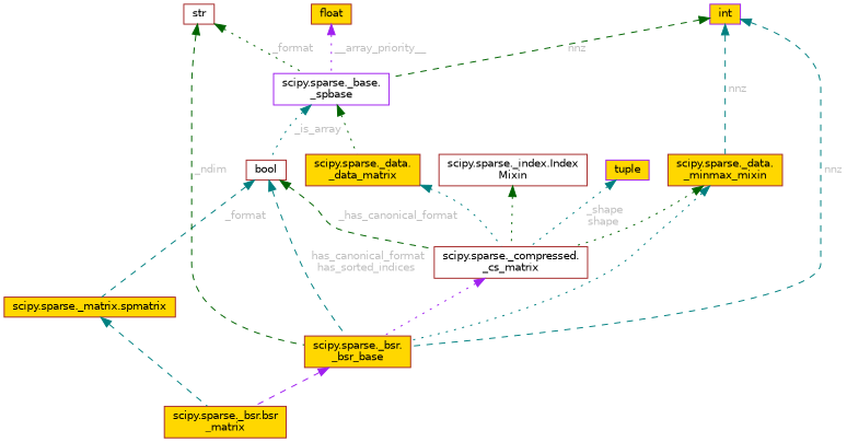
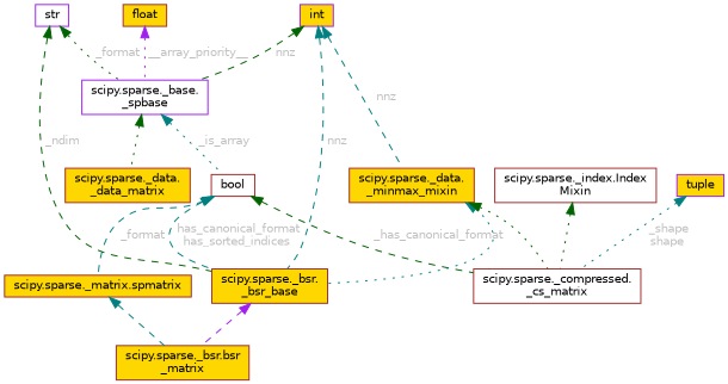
  digraph {
    node [color=brown fillcolor=gold fontname=Helvetica fontsize=10 shape=box style=filled]
    edge [color=teal dir=back fontname=Helvetica fontsize=10 labelfontname=Helvetica labelfontsize=10 style=dotted fontcolor=grey]
    n1 [fontcolor=black height=0.2 label="scipy.sparse._bsr.bsr\l_matrix" width=0.4]
    n2 [height=0.2 label="scipy.sparse._matrix.spmatrix" width=0.4]
    n3 [fillcolor=white height=0.2 label=bool width=0.4]
    n4 [height=0.2 label="scipy.sparse._bsr.\l_bsr_base" width=0.4]
    n5 [fillcolor=white height=0.2 label="scipy.sparse._compressed.\l_cs_matrix" width=0.4]
    n6 [color=purple fillcolor=white height=0.2 label="scipy.sparse._base.\l_spbase" width=0.4]
    n7 [height=0.2 label="scipy.sparse._data.\l_data_matrix" width=0.4]
    n8 [height=0.2 label=float width=0.4]
-   n9 [fillcolor=white height=0.2 label=str width=0.4]
+   n9 [color=purple fillcolor=white height=0.2 label=str width=0.4]
    n10 [color=purple height=0.2 label=int width=0.4]
    n11 [height=0.2 label="scipy.sparse._data.\l_minmax_mixin" width=0.4]
    n12 [fillcolor=white height=0.2 label="scipy.sparse._index.Index\lMixin" width=0.4]
    n13 [color=purple height=0.2 label=tuple width=0.4]
    n2 -> n1 [style=dashed fontcolor=""]
    n3 -> n2 [label=" _format" style=dashed]
    n3 -> n4 [label=" has_canonical_format\nhas_sorted_indices" style=dashed]
    n3 -> n5 [color=darkgreen label=" _has_canonical_format" style=dashed]
    n4 -> n1 [color=purple style=dashed fontcolor=""]
-   n5 -> n4 [color=purple fontcolor=""]
    n6 -> n3 [label=" _is_array"]
    n6 -> n7 [color=darkgreen fontcolor=""]
-   n7 -> n5 [fontcolor=""]
    n8 -> n6 [color=purple label=" __array_priority__"]
    n9 -> n4 [color=darkgreen label=" _ndim" style=dashed]
    n9 -> n6 [color=darkgreen label=" _format"]
    n10 -> n4 [label=" nnz" style=dashed]
    n10 -> n6 [color=darkgreen label=" nnz" style=dashed]
    n10 -> n11 [label=" nnz" style=dashed]
    n11 -> n4 [fontcolor=""]
    n11 -> n5 [color=darkgreen fontcolor=""]
    n12 -> n5 [color=darkgreen fontcolor=""]
    n13 -> n5 [label=" _shape\nshape"]
  }
